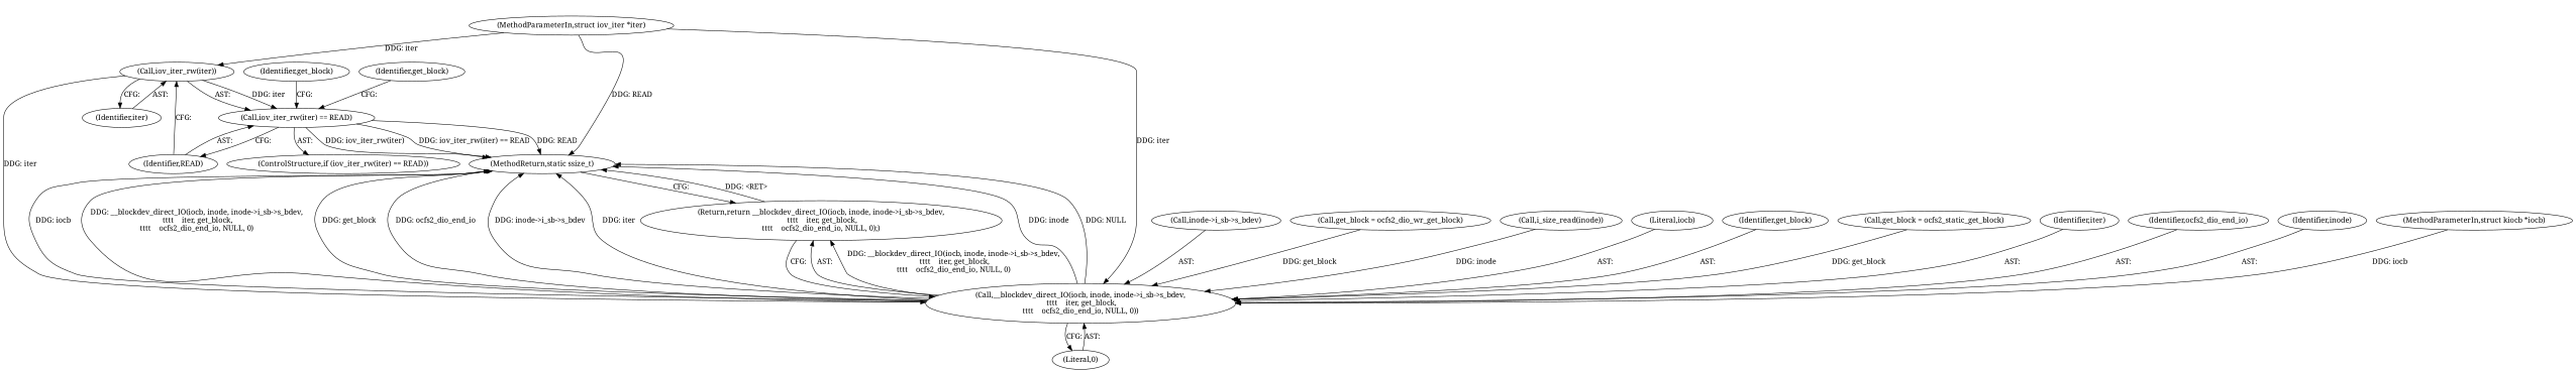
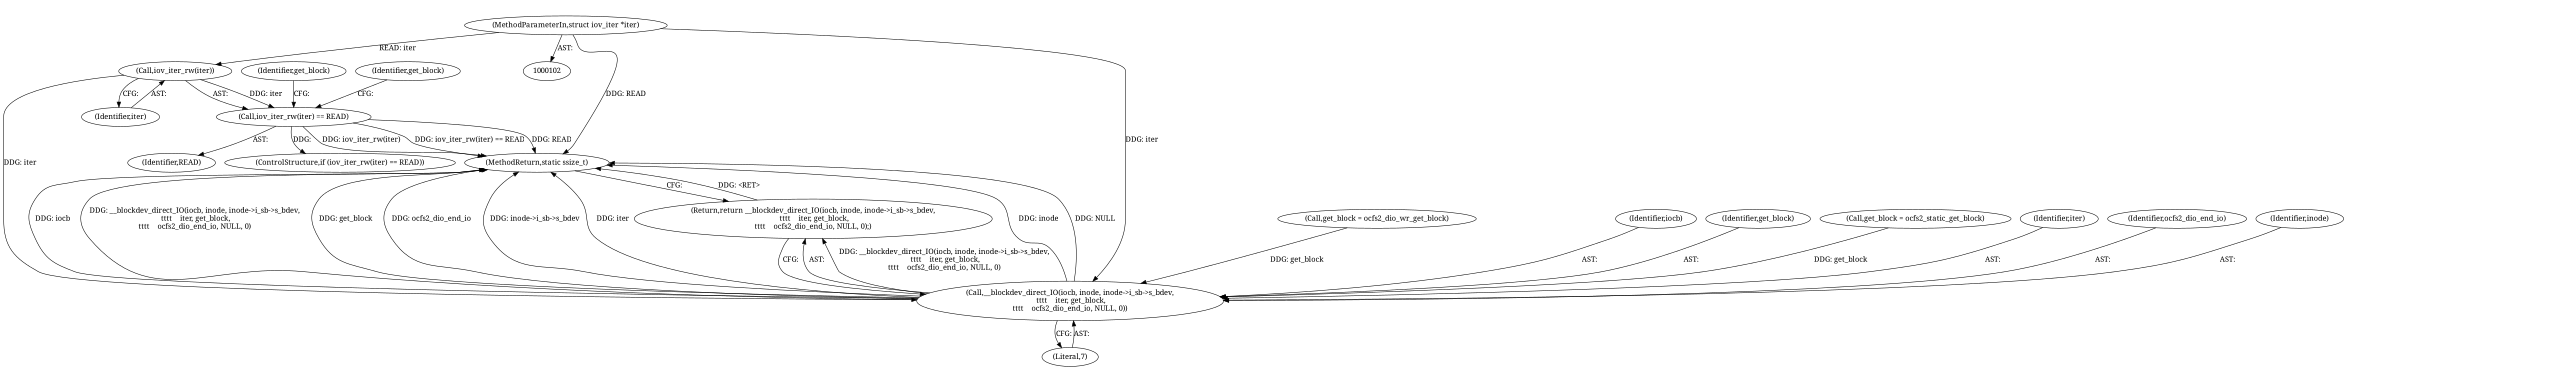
  digraph {
    fontname="Noto Serif"
    node [fontname="Noto Serif"]
    edge [fontname="Noto Serif"]
    n1 [label="(Call,iov_iter_rw(iter))"]
    n2 [label="(Call,iov_iter_rw(iter) == READ)"]
    n3 [label="(Call,__blockdev_direct_IO(iocb, inode, inode->i_sb->s_bdev,\n \t\t\t\t    iter, get_block,\n\t\t\t\t    ocfs2_dio_end_io, NULL, 0))"]
    n4 [label="(Identifier,iter)"]
    n5 [label="(MethodReturn,static ssize_t)"]
    n6 [label="(Identifier,READ)"]
    n7 [label="(ControlStructure,if (iov_iter_rw(iter) == READ))"]
    n8 [label="(Return,return __blockdev_direct_IO(iocb, inode, inode->i_sb->s_bdev,\n \t\t\t\t    iter, get_block,\n\t\t\t\t    ocfs2_dio_end_io, NULL, 0);)"]
-   n9 [label="(Literal,0)"]
+   n9 [label="(Literal,7)"]
    n10 [label="(MethodParameterIn,struct iov_iter *iter)"]
-   n12 [label="(Call,inode->i_sb->s_bdev)"]
+   1000102
    n13 [label="(Call,get_block = ocfs2_dio_wr_get_block)"]
-   n14 [label="(Call,i_size_read(inode))"]
-   n15 [label="(Literal,iocb)"]
+   n15 [label="(Identifier,iocb)"]
    n16 [label="(Identifier,get_block)"]
    n17 [label="(Call,get_block = ocfs2_static_get_block)"]
    n18 [label="(Identifier,iter)"]
    n19 [label="(Identifier,ocfs2_dio_end_io)"]
    n20 [label="(Identifier,inode)"]
    n21 [label="(Identifier,get_block)"]
    n22 [label="(Identifier,get_block)"]
-   n23 [label="(MethodParameterIn,struct kiocb *iocb)"]
    n1 -> n2 [label="AST: "]
    n1 -> n2 [label="DDG: iter"]
    n1 -> n3 [label="DDG: iter"]
    n1 -> n4 [label="CFG: "]
    n2 -> n5 [label="DDG: iov_iter_rw(iter) == READ"]
    n2 -> n5 [label="DDG: READ"]
    n2 -> n5 [label="DDG: iov_iter_rw(iter)"]
-   n2 -> n6 [label="CFG: "]
-   n2 -> n7 [label="AST: "]
+   n2 -> n6 [label="AST: "]
+   n2 -> n7 [label="DDG: "]
    n3 -> n5 [label="DDG: inode"]
    n3 -> n5 [label="DDG: NULL"]
    n3 -> n5 [label="DDG: iocb"]
    n3 -> n5 [label="DDG: __blockdev_direct_IO(iocb, inode, inode->i_sb->s_bdev,\n \t\t\t\t    iter, get_block,\n\t\t\t\t    ocfs2_dio_end_io, NULL, 0)"]
    n3 -> n5 [label="DDG: get_block"]
    n3 -> n5 [label="DDG: ocfs2_dio_end_io"]
    n3 -> n5 [label="DDG: inode->i_sb->s_bdev"]
    n3 -> n5 [label="DDG: iter"]
    n3 -> n8 [label="AST: "]
    n3 -> n8 [label="DDG: __blockdev_direct_IO(iocb, inode, inode->i_sb->s_bdev,\n \t\t\t\t    iter, get_block,\n\t\t\t\t    ocfs2_dio_end_io, NULL, 0)"]
    n3 -> n9 [label="CFG: "]
    n4 -> n1 [label="AST: "]
    n5 -> n8 [label="CFG: "]
-   n6 -> n1 [label="CFG: "]
-   n6 -> n2 [label="AST: "]
    n8 -> n3 [label="CFG: "]
    n8 -> n5 [label="DDG: <RET>"]
    n9 -> n3 [label="AST: "]
-   n10 -> n1 [label="DDG: iter"]
+   n10 -> n1 [label="READ: iter"]
    n10 -> n3 [label="DDG: iter"]
    n10 -> n5 [label="DDG: READ"]
-   n12 -> n3 [label="AST: "]
+   n10 -> 1000102 [label="AST: "]
    n13 -> n3 [label="DDG: get_block"]
-   n14 -> n3 [label="DDG: inode"]
    n15 -> n3 [label="AST: "]
    n16 -> n3 [label="AST: "]
    n17 -> n3 [label="DDG: get_block"]
    n18 -> n3 [label="AST: "]
    n19 -> n3 [label="AST: "]
    n20 -> n3 [label="AST: "]
    n21 -> n2 [label="CFG: "]
    n22 -> n2 [label="CFG: "]
-   n23 -> n3 [label="DDG: iocb"]
  }
